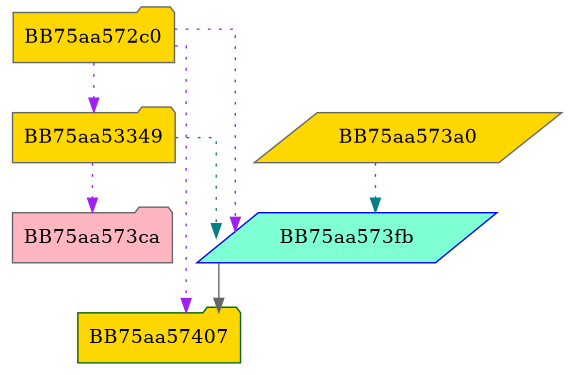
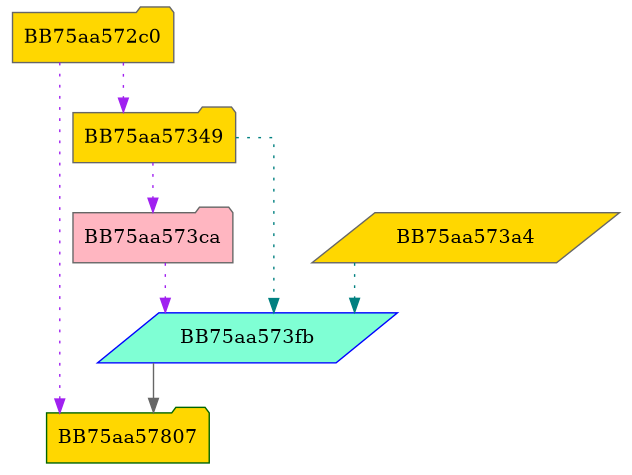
  digraph {
    splines=ortho
    node [color=gray40 fillcolor=gold shape=folder style=filled]
    edge [color=purple style=dotted]
-   BB75aa57407 [color=darkgreen]
+   BB75aa57407 [color=darkgreen label=BB75aa57807]
    BB75aa572c0
-   BB75aa57349 [label=BB75aa53349]
+   BB75aa57349
    BB75aa573ca [fillcolor=lightpink]
    BB75aa573fb [color=blue fillcolor=aquamarine shape=parallelogram]
-   BB75aa573a0 [shape=parallelogram]
+   BB75aa573a0 [shape=parallelogram label=BB75aa573a4]
    BB75aa572c0 -> BB75aa57407
    BB75aa572c0 -> BB75aa57349
    BB75aa57349 -> BB75aa573ca
    BB75aa57349 -> BB75aa573fb [color=teal]
-   BB75aa572c0 -> BB75aa573fb
+   BB75aa573ca -> BB75aa573fb
    BB75aa573fb -> BB75aa57407 [color=gray40 style=solid]
    BB75aa573a0 -> BB75aa573fb [color=teal]
  }
